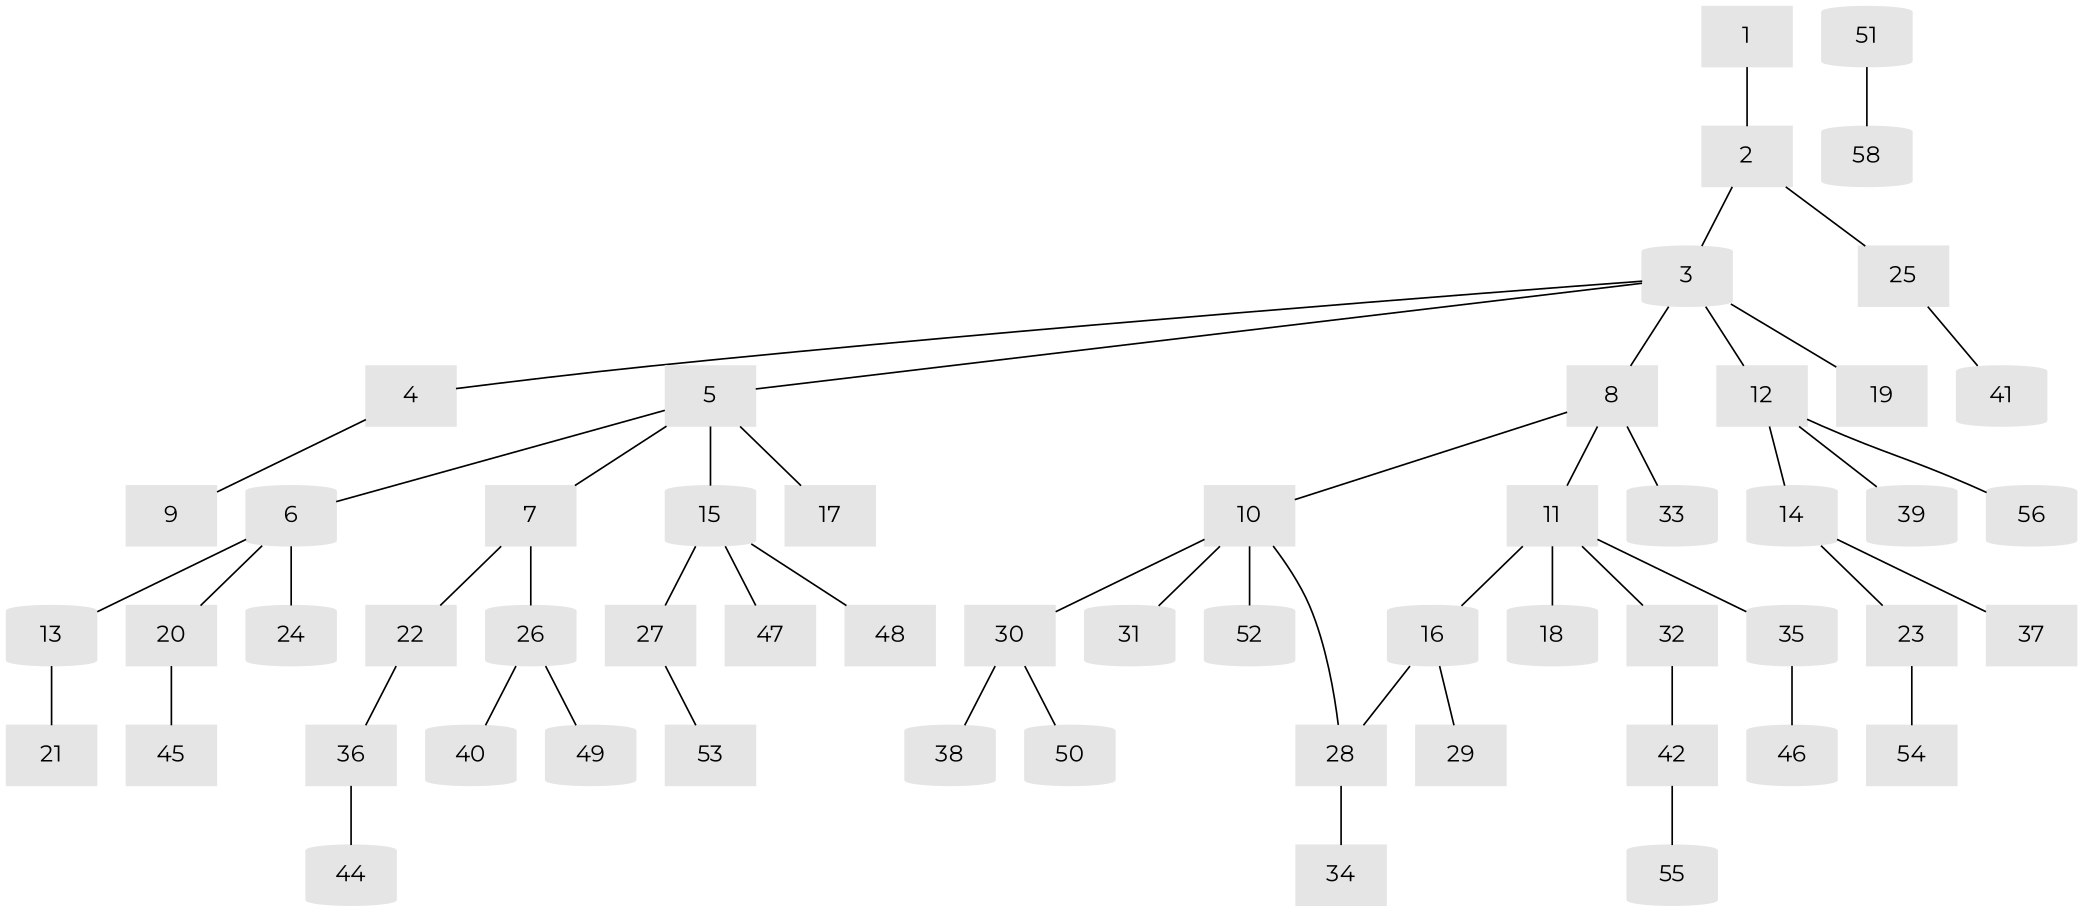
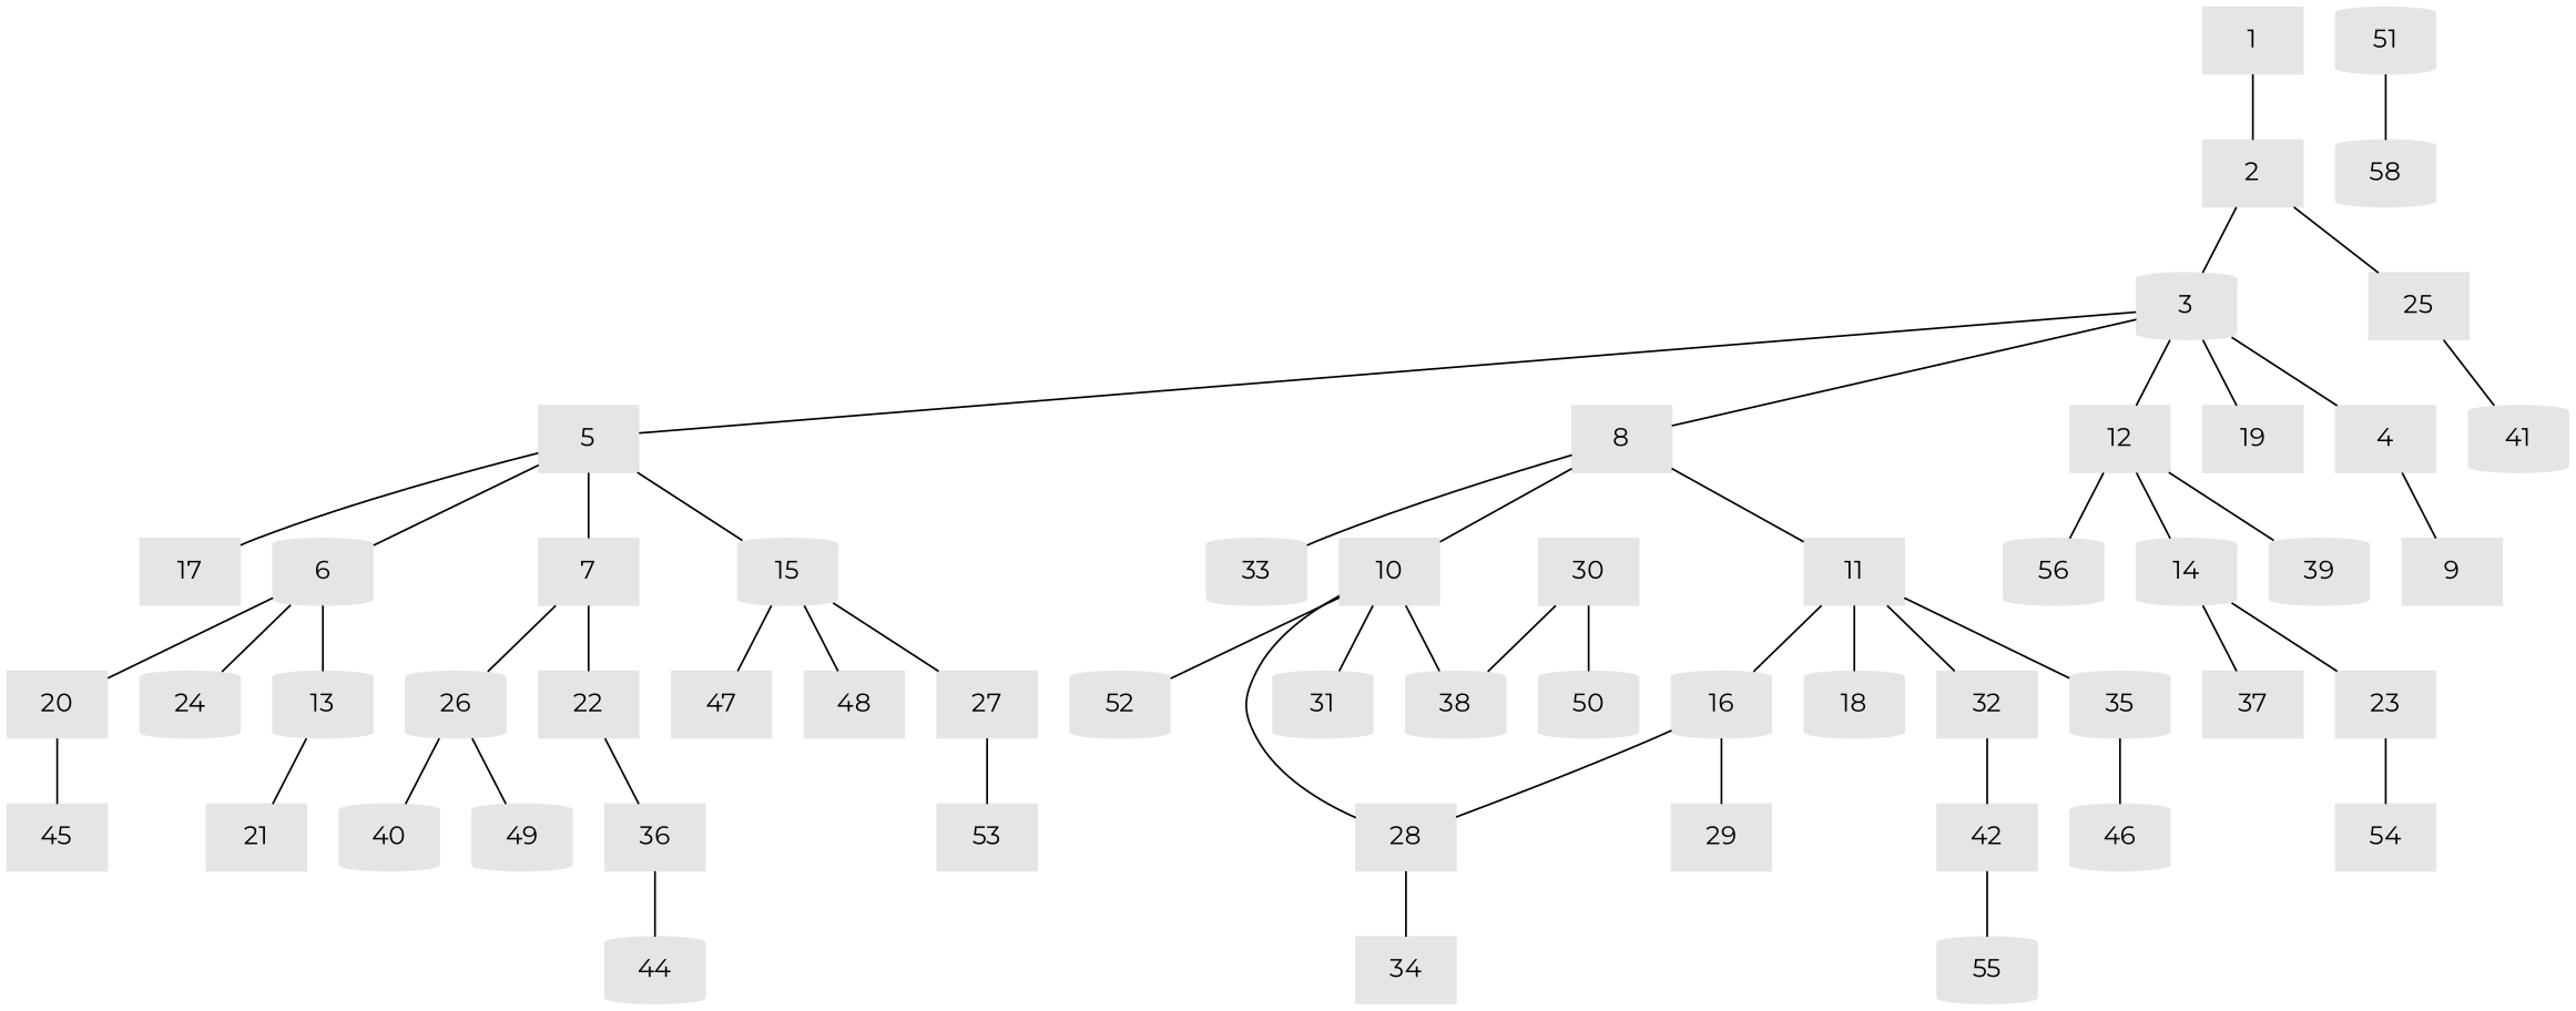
  graph {
    fontname=Montserrat
    node [color=gray90 fontname=Montserrat shape=box style=filled]
    edge [fontname=Montserrat]
    1
    2
    3 [shape=cylinder]
    25
    4
    5
    8
    12
    19
    41 [shape=cylinder]
    9
    6 [shape=cylinder]
    7
    15 [shape=cylinder]
    17
    10
    11
    33 [shape=cylinder]
    14 [shape=cylinder]
    39 [shape=cylinder]
    56 [shape=cylinder]
    13 [shape=cylinder]
    20
    24 [shape=cylinder]
    22
    26 [shape=cylinder]
    27
    47
    48
    21
    45
    36
    40 [shape=cylinder]
    49 [shape=cylinder]
    30
    31 [shape=cylinder]
    52 [shape=cylinder]
    28
    16 [shape=cylinder]
    18 [shape=cylinder]
    32
    35 [shape=cylinder]
    38 [shape=cylinder]
    50 [shape=cylinder]
    51 [shape=cylinder]
    58 [shape=cylinder]
    29
    42
    46 [shape=cylinder]
    23
    37
    54
    53
    34
    44 [shape=cylinder]
    55 [shape=cylinder]
    1 -- 2
    2 -- 3
    2 -- 25
    3 -- 4
    3 -- 5
    3 -- 8
    3 -- 12
    3 -- 19
    25 -- 41
    4 -- 9
    5 -- 6
    5 -- 7
    5 -- 15
    5 -- 17
    8 -- 10
    8 -- 11
    8 -- 33
    12 -- 14
    12 -- 39
    12 -- 56
    6 -- 13
    6 -- 20
    6 -- 24
    7 -- 22
    7 -- 26
    15 -- 27
    15 -- 47
    15 -- 48
-   10 -- 30
+   10 -- 38
    10 -- 31
    10 -- 52
    10 -- 28
    11 -- 16
    11 -- 18
    11 -- 32
    11 -- 35
    14 -- 23
    14 -- 37
    13 -- 21
    20 -- 45
    22 -- 36
    26 -- 40
    26 -- 49
    27 -- 53
    36 -- 44
    30 -- 38
    30 -- 50
    28 -- 34
    16 -- 28
    16 -- 29
    32 -- 42
    35 -- 46
    51 -- 58
    42 -- 55
    23 -- 54
  }
